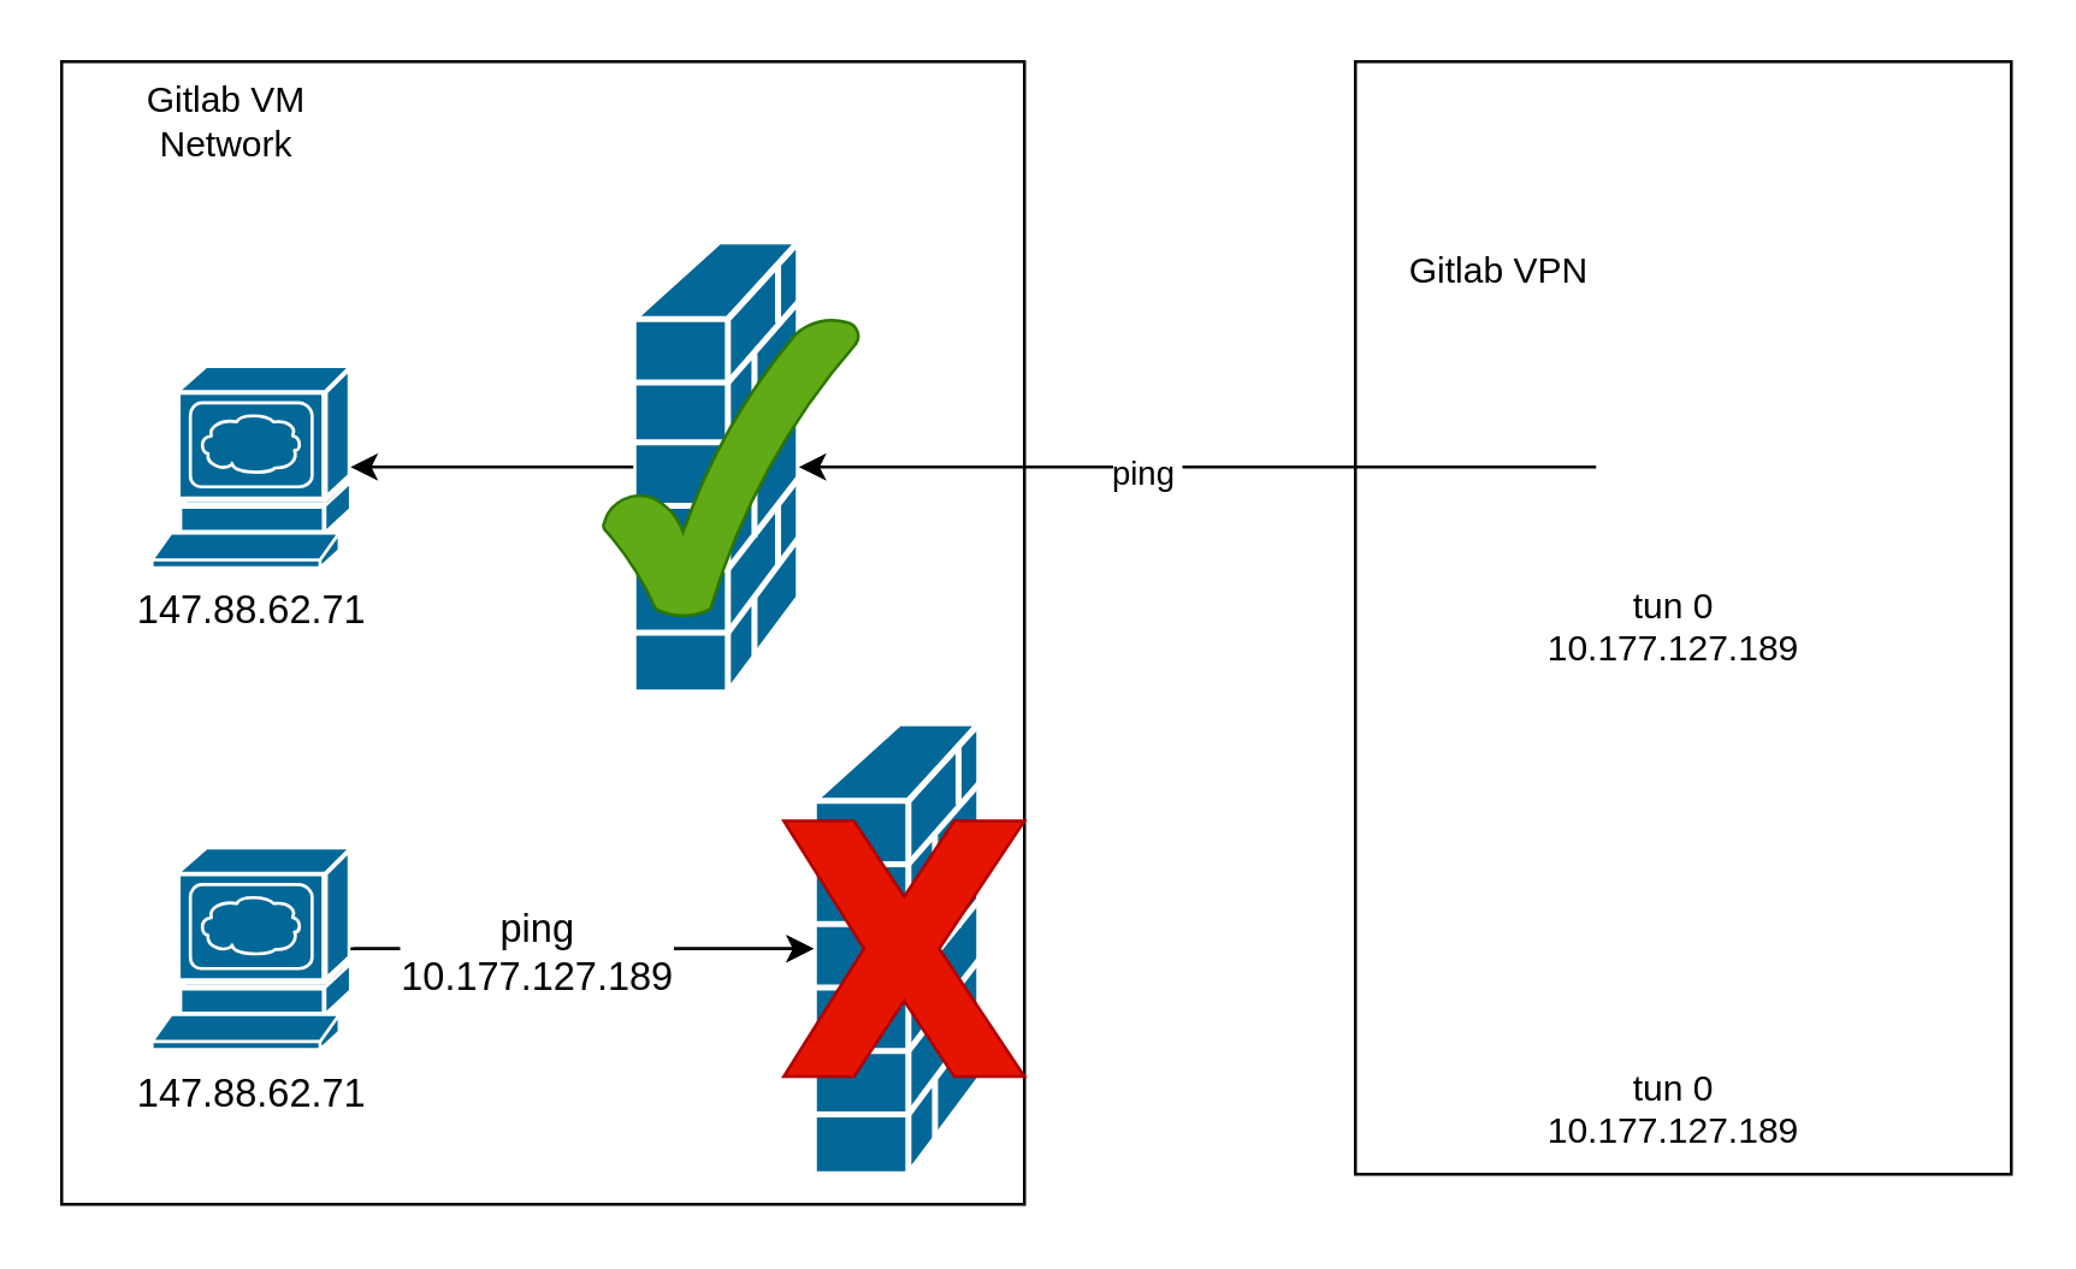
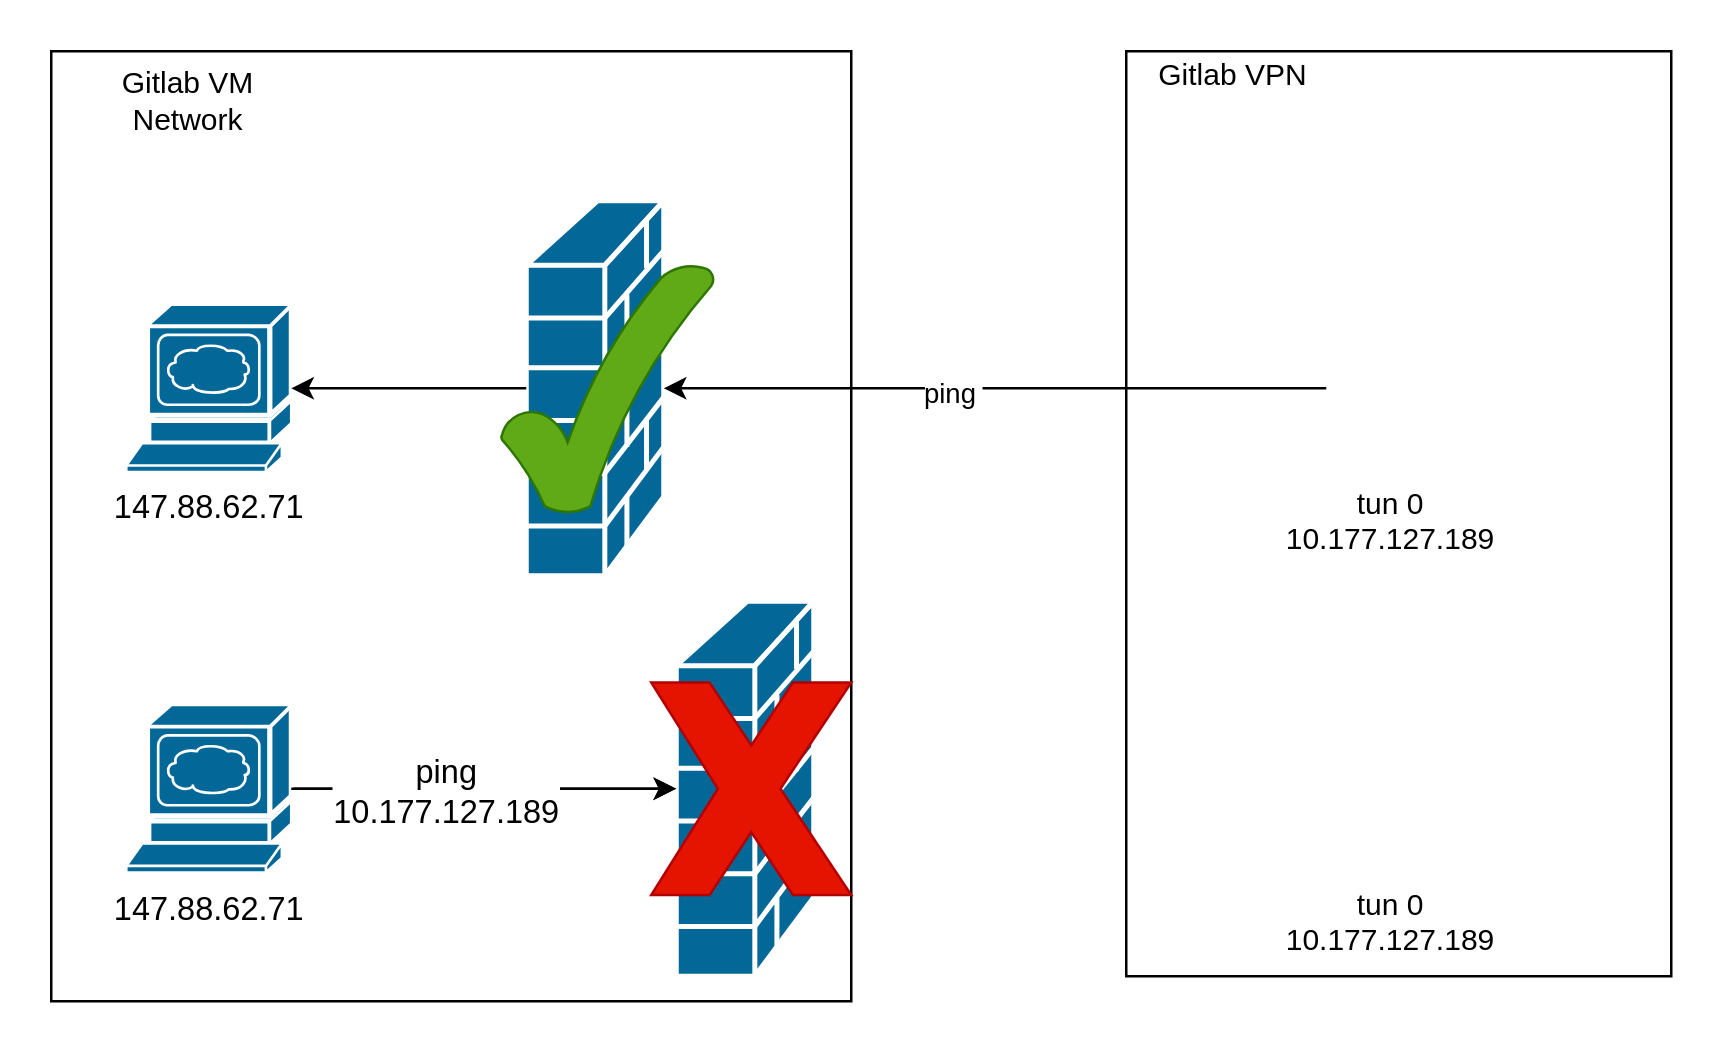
  <mxCell id="0" />
  <mxCell id="1" parent="0" />
  <mxCell id="2" value="" style="rounded=0;whiteSpace=wrap;html=1;align=left;" vertex="1" parent="1"><mxGeometry x="20" y="20" width="320" height="380" as="geometry" /></mxCell>
  <mxCell id="3" value="" style="rounded=0;whiteSpace=wrap;html=1;align=left;" vertex="1" parent="1"><mxGeometry x="450" y="20" width="218" height="370" as="geometry" /></mxCell>
- <mxCell id="4" value="Gitlab VPN" style="text;html=1;strokeColor=none;fillColor=none;align=center;verticalAlign=middle;whiteSpace=wrap;rounded=0;" vertex="1" parent="1"><mxGeometry x="455" y="80" width="86" height="20" as="geometry" /></mxCell>
+ <mxCell id="4" value="Gitlab VPN" style="text;html=1;strokeColor=none;fillColor=none;align=center;verticalAlign=middle;whiteSpace=wrap;rounded=0;" vertex="1" parent="1"><mxGeometry x="450" y="20" width="86" height="20" as="geometry" /></mxCell>
  <mxCell id="5" value="" style="shape=mxgraph.cisco.security.firewall;html=1;pointerEvents=1;dashed=0;fillColor=#036897;strokeColor=#ffffff;strokeWidth=2;verticalLabelPosition=bottom;verticalAlign=top;align=center;outlineConnect=0;" vertex="1" parent="1"><mxGeometry x="210" y="79.82" width="55" height="150" as="geometry" /></mxCell>
  <mxCell id="6" value="&lt;p class=&quot;p1&quot; style=&quot;margin: 0px; font-stretch: normal; font-size: 13px; line-height: normal;&quot;&gt;&lt;span class=&quot;s1&quot; style=&quot;font-size: 13px;&quot;&gt;147.88.62.71&lt;/span&gt;&lt;/p&gt;" style="shape=mxgraph.cisco.servers.www_server;html=1;pointerEvents=1;dashed=0;fillColor=#036897;strokeColor=#ffffff;strokeWidth=2;verticalLabelPosition=bottom;verticalAlign=top;align=center;outlineConnect=0;fontSize=13;" vertex="1" parent="1"><mxGeometry x="50" y="121.32" width="66" height="67" as="geometry" /></mxCell>
  <mxCell id="7" value="tun 0&#10;10.177.127.189" style="shape=image;verticalLabelPosition=bottom;labelBackgroundColor=#ffffff;verticalAlign=top;aspect=fixed;imageAspect=0;image=https://upload.wikimedia.org/wikipedia/de/thumb/c/cb/Raspberry_Pi_Logo.svg/2000px-Raspberry_Pi_Logo.svg.png;" vertex="1" parent="1"><mxGeometry x="530" y="122" width="52" height="65.63" as="geometry" /></mxCell>
  <mxCell id="8" value="" style="endArrow=classic;html=1;exitX=0;exitY=0.5;exitDx=0;exitDy=0;" edge="1" parent="1" source="7" target="5"><mxGeometry width="50" height="50" relative="1" as="geometry"><mxPoint x="370" y="230" as="sourcePoint" /><mxPoint x="420" y="180" as="targetPoint" /></mxGeometry></mxCell>
  <mxCell id="9" value="ping&amp;nbsp;" style="edgeLabel;html=1;align=center;verticalAlign=middle;resizable=0;points=[];" vertex="1" connectable="0" parent="8"><mxGeometry x="0.132" y="2" relative="1" as="geometry"><mxPoint as="offset" /></mxGeometry></mxCell>
  <mxCell id="10" value="" style="endArrow=classic;html=1;exitX=0;exitY=0.5;exitDx=0;exitDy=0;exitPerimeter=0;" edge="1" parent="1" source="5" target="6"><mxGeometry width="50" height="50" relative="1" as="geometry"><mxPoint x="190" y="350" as="sourcePoint" /><mxPoint x="240" y="300" as="targetPoint" /></mxGeometry></mxCell>
  <mxCell id="11" value="Gitlab VM Network" style="text;html=1;strokeColor=none;fillColor=none;align=center;verticalAlign=middle;whiteSpace=wrap;rounded=0;" vertex="1" parent="1"><mxGeometry x="25" y="30" width="100" height="20" as="geometry" /></mxCell>
  <mxCell id="12" value="" style="shape=mxgraph.cisco.security.firewall;html=1;pointerEvents=1;dashed=0;fillColor=#036897;strokeColor=#ffffff;strokeWidth=2;verticalLabelPosition=bottom;verticalAlign=top;align=center;outlineConnect=0;" vertex="1" parent="1"><mxGeometry x="270" y="240" width="55" height="150" as="geometry" /></mxCell>
  <mxCell id="13" value="" style="edgeStyle=orthogonalEdgeStyle;rounded=0;orthogonalLoop=1;jettySize=auto;html=1;fontSize=13;" edge="1" parent="1" source="14" target="12"><mxGeometry relative="1" as="geometry" /></mxCell>
  <mxCell id="14" value="&lt;p class=&quot;p1&quot; style=&quot;margin: 0px; font-stretch: normal; font-size: 13px; line-height: normal;&quot;&gt;&lt;span class=&quot;s1&quot; style=&quot;font-size: 13px;&quot;&gt;147.88.62.71&lt;/span&gt;&lt;/p&gt;" style="shape=mxgraph.cisco.servers.www_server;html=1;pointerEvents=1;dashed=0;fillColor=#036897;strokeColor=#ffffff;strokeWidth=2;verticalLabelPosition=bottom;verticalAlign=top;align=center;outlineConnect=0;fontSize=13;" vertex="1" parent="1"><mxGeometry x="50" y="281.5" width="66" height="67" as="geometry" /></mxCell>
  <mxCell id="15" value="tun 0&#10;10.177.127.189" style="shape=image;verticalLabelPosition=bottom;labelBackgroundColor=#ffffff;verticalAlign=top;aspect=fixed;imageAspect=0;image=https://upload.wikimedia.org/wikipedia/de/thumb/c/cb/Raspberry_Pi_Logo.svg/2000px-Raspberry_Pi_Logo.svg.png;" vertex="1" parent="1"><mxGeometry x="530" y="282.18" width="52" height="65.63" as="geometry" /></mxCell>
  <mxCell id="16" value="" style="endArrow=classic;html=1;fontSize=13;entryX=0;entryY=0.5;entryDx=0;entryDy=0;entryPerimeter=0;" edge="1" parent="1" source="14" target="12"><mxGeometry width="50" height="50" relative="1" as="geometry"><mxPoint x="370" y="240" as="sourcePoint" /><mxPoint x="420" y="190" as="targetPoint" /></mxGeometry></mxCell>
  <mxCell id="17" value="ping &lt;br&gt;10.177.127.189" style="edgeLabel;html=1;align=center;verticalAlign=middle;resizable=0;points=[];fontSize=13;" vertex="1" connectable="0" parent="16"><mxGeometry x="-0.213" relative="1" as="geometry"><mxPoint as="offset" /></mxGeometry></mxCell>
  <mxCell id="18" value="" style="verticalLabelPosition=bottom;verticalAlign=top;html=1;shape=mxgraph.basic.x;fontSize=13;fontColor=#ffffff;labelBackgroundColor=#FF1414;labelBorderColor=#FF0000;fillColor=#e51400;strokeColor=#B20000;" vertex="1" parent="1"><mxGeometry x="260" y="272.5" width="80" height="85" as="geometry" /></mxCell>
  <mxCell id="19" value="" style="verticalLabelPosition=bottom;verticalAlign=top;html=1;shape=mxgraph.basic.tick;labelBackgroundColor=#FF1414;fontSize=13;fontColor=#ffffff;fillColor=#60a917;strokeColor=#2D7600;" vertex="1" parent="1"><mxGeometry x="200" y="105" width="85" height="100" as="geometry" /></mxCell>
